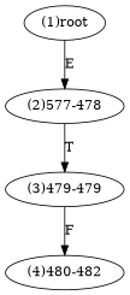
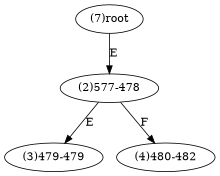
  digraph {
-   n1 [label="(1)root"]
+   n1 [label="(7)root"]
    n2 [label="(2)577-478"]
    n3 [label="(3)479-479"]
    n4 [label="(4)480-482"]
    n1 -> n2 [label=E]
-   n2 -> n3 [label=T]
-   n3 -> n4 [label=F]
+   n2 -> n3 [label=E]
+   n2 -> n4 [label=F]
  }
